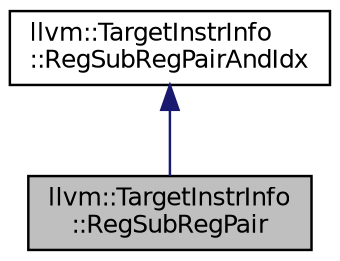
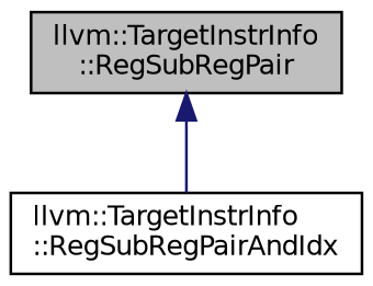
  digraph {
    node [color=black fontname=Helvetica fontsize=10 shape=record]
    n1 [fillcolor=grey75 fontcolor=black height=0.2 label="llvm::TargetInstrInfo\l::RegSubRegPair" style=filled width=0.4]
    n2 [height=0.2 label="llvm::TargetInstrInfo\l::RegSubRegPairAndIdx" width=0.4]
-   n2 -> n1 [color=midnightblue dir=back fontname=Helvetica fontsize=10 labelfontname=Helvetica labelfontsize=10 style=solid]
+   n1 -> n2 [color=midnightblue dir=back fontname=Helvetica fontsize=10 labelfontname=Helvetica labelfontsize=10 style=solid]
  }
